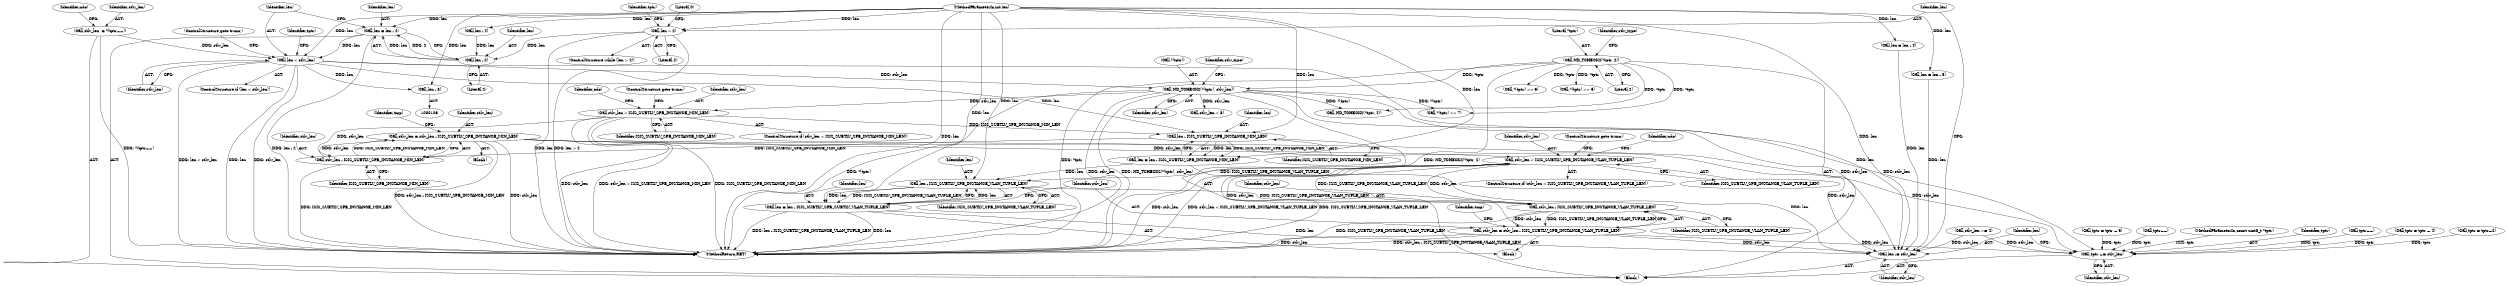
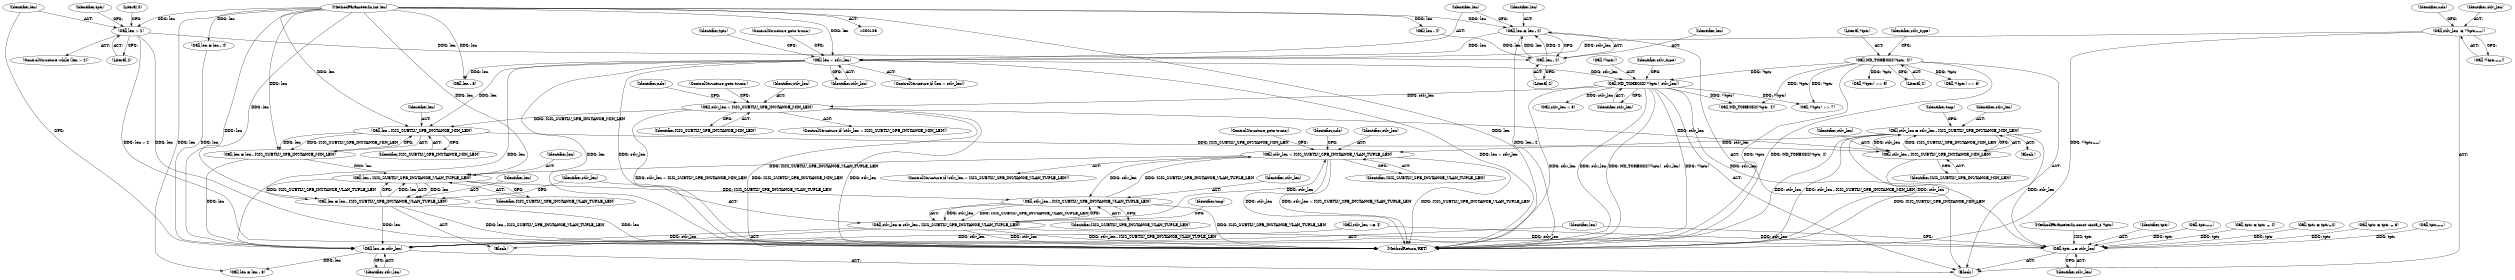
  digraph {
    n1 [label="(Call,stlv_len = stlv_len - ISIS_SUBTLV_SPB_INSTANCE_MIN_LEN)"]
    n2 [label="(Call,stlv_len - ISIS_SUBTLV_SPB_INSTANCE_MIN_LEN)"]
    n3 [label="(Call,stlv_len < ISIS_SUBTLV_SPB_INSTANCE_VLAN_TUPLE_LEN)"]
    n4 [label="(Call,len -= stlv_len)"]
    n5 [label="(Call,tptr += stlv_len)"]
    n6 [label="(MethodReturn,RET)"]
    n7 [label="(Block,)"]
    n8 [label="(Identifier,ISIS_SUBTLV_SPB_INSTANCE_MIN_LEN)"]
    n9 [label="(Call,len - ISIS_SUBTLV_SPB_INSTANCE_VLAN_TUPLE_LEN)"]
    n10 [label="(Call,stlv_len - ISIS_SUBTLV_SPB_INSTANCE_VLAN_TUPLE_LEN)"]
    n11 [label="(Identifier,ISIS_SUBTLV_SPB_INSTANCE_VLAN_TUPLE_LEN)"]
    n12 [label="(ControlStructure,if (stlv_len < ISIS_SUBTLV_SPB_INSTANCE_VLAN_TUPLE_LEN))"]
    n13 [label="(Block,)"]
    n14 [label="(Identifier,stlv_len)"]
    n15 [label="(Identifier,stlv_len)"]
    n16 [label="(Call,stlv_len < ISIS_SUBTLV_SPB_INSTANCE_MIN_LEN)"]
    n17 [label="(Call,len - ISIS_SUBTLV_SPB_INSTANCE_MIN_LEN)"]
    n18 [label="(ControlStructure,if (stlv_len < ISIS_SUBTLV_SPB_INSTANCE_MIN_LEN))"]
    n19 [label="(Identifier,ISIS_SUBTLV_SPB_INSTANCE_MIN_LEN)"]
    n20 [label="(Call,len = len - ISIS_SUBTLV_SPB_INSTANCE_MIN_LEN)"]
    n21 [label="(Identifier,ISIS_SUBTLV_SPB_INSTANCE_MIN_LEN)"]
    n22 [label="(Call,ND_TCHECK2(*(tptr), stlv_len))"]
    n23 [label="(Call,ND_TCHECK2(*tptr, 4))"]
    n24 [label="(Call,stlv_len < 8)"]
    n25 [label="(Call,*(tptr) >> 7)"]
    n26 [label="(Identifier,stlv_len)"]
    n27 [label="(Call,ND_TCHECK2(*tptr, 2))"]
    n28 [label="(Call,*(tptr) >> 5)"]
    n29 [label="(Literal,2)"]
    n30 [label="(Call,*(tptr) >> 6)"]
    n31 [label="(Call,len < stlv_len)"]
    n32 [label="(Identifier,stlv_len)"]
    n33 [label="(Call,len - 8)"]
    n34 [label="(ControlStructure,if (len < stlv_len))"]
    n35 [label="(Call,len = len - 2)"]
    n36 [label="(Call,len - 2)"]
    n37 [label="(Literal,2)"]
    n38 [label="(Call,len > 2)"]
    n39 [label="(Literal,2)"]
    n40 [label="(ControlStructure,while (len > 2))"]
    n41 [label="(MethodParameterIn,int len)"]
-   n42 [label="(Call,len = len - ISIS_SUBTLV_SPB_SUBTLV_VLAN_TUPLE_LEN)"]
+   n42 [label="(Call,len = len - ISIS_SUBTLV_SPB_INSTANCE_VLAN_TUPLE_LEN)"]
    n43 [label="(Call,len = len - 4)"]
    n44 [label="(Call,len - 4)"]
    n45 [label="(Call,len = len - 8)"]
    1000103
    n47 [label="(Identifier,ISIS_SUBTLV_SPB_INSTANCE_VLAN_TUPLE_LEN)"]
    n48 [label="(Block,)"]
    n49 [label="(Call,stlv_len  = *(tptr++))"]
+   n50 [label="(Call,*(tptr++))"]
    n51 [label="(Call,stlv_len = stlv_len - ISIS_SUBTLV_SPB_INSTANCE_VLAN_TUPLE_LEN)"]
    n52 [label="(Identifier,ISIS_SUBTLV_SPB_INSTANCE_VLAN_TUPLE_LEN)"]
    n53 [label="(MethodParameterIn,const uint8_t *tptr)"]
    n54 [label="(Identifier,tptr)"]
    n55 [label="(Call,tptr++)"]
    n56 [label="(Identifier,stlv_len)"]
    n57 [label="(Identifier,len)"]
    n58 [label="(Identifier,tmp)"]
    n59 [label="(Call,tptr = tptr + 4)"]
    n60 [label="(Identifier,stlv_len)"]
    n61 [label="(Call,tptr = tptr+2)"]
    n62 [label="(Identifier,ndo)"]
    n63 [label="(Identifier,len)"]
    n64 [label="(Identifier,len)"]
    n65 [label="(Identifier,len)"]
    n66 [label="(Identifier,tptr)"]
    n67 [label="(Identifier,stlv_len)"]
    n68 [label="(Literal,0)"]
    n69 [label="(Call,tptr = tptr + 3)"]
    n70 [label="(Identifier,stlv_len)"]
    n71 [label="(ControlStructure,goto trunc;)"]
    n72 [label="(Call,*(tptr))"]
    n73 [label="(ControlStructure,goto trunc;)"]
    n74 [label="(Identifier,stlv_type)"]
    n75 [label="(Identifier,len)"]
    n76 [label="(Identifier,stlv_len)"]
    n77 [label="(Identifier,len)"]
    n78 [label="(ControlStructure,goto trunc;)"]
    n79 [label="(Identifier,tmp)"]
    n80 [label="(Identifier,stlv_type)"]
    n81 [label="(Identifier,stlv_len)"]
    n82 [label="(Call,stlv_len >= 4)"]
    n83 [label="(Identifier,ndo)"]
    n84 [label="(Identifier,len)"]
    n85 [label="(Identifier,len)"]
    n86 [label="(Identifier,stlv_len)"]
    n87 [label="(Identifier,tptr)"]
    n88 [label="(Identifier,ndo)"]
    n89 [label="(Literal,*tptr)"]
    n90 [label="(Call,tptr++)"]
    n1 -> n2 [label="CFG: "]
    n1 -> n3 [label="DDG: stlv_len"]
    n1 -> n4 [label="DDG: stlv_len"]
    n1 -> n5 [label="DDG: stlv_len"]
    n1 -> n6 [label="DDG: stlv_len - ISIS_SUBTLV_SPB_INSTANCE_MIN_LEN"]
    n1 -> n6 [label="DDG: stlv_len"]
    n1 -> n7 [label="AST: "]
    n2 -> n1 [label="AST: "]
    n2 -> n1 [label="DDG: stlv_len"]
    n2 -> n1 [label="DDG: ISIS_SUBTLV_SPB_INSTANCE_MIN_LEN"]
    n2 -> n6 [label="DDG: ISIS_SUBTLV_SPB_INSTANCE_MIN_LEN"]
    n2 -> n8 [label="CFG: "]
    n3 -> n6 [label="DDG: stlv_len"]
    n3 -> n6 [label="DDG: stlv_len < ISIS_SUBTLV_SPB_INSTANCE_VLAN_TUPLE_LEN"]
    n3 -> n6 [label="DDG: ISIS_SUBTLV_SPB_INSTANCE_VLAN_TUPLE_LEN"]
    n3 -> n9 [label="DDG: ISIS_SUBTLV_SPB_INSTANCE_VLAN_TUPLE_LEN"]
    n3 -> n10 [label="DDG: stlv_len"]
    n3 -> n11 [label="CFG: "]
    n3 -> n12 [label="AST: "]
    n4 -> n13 [label="AST: "]
    n4 -> n14 [label="CFG: "]
    n5 -> n13 [label="AST: "]
    n5 -> n15 [label="CFG: "]
    n8 -> n2 [label="AST: "]
    n9 -> n10 [label="DDG: ISIS_SUBTLV_SPB_INSTANCE_VLAN_TUPLE_LEN"]
    n9 -> n42 [label="AST: "]
    n9 -> n42 [label="DDG: len"]
    n9 -> n42 [label="DDG: ISIS_SUBTLV_SPB_INSTANCE_VLAN_TUPLE_LEN"]
    n9 -> n47 [label="CFG: "]
    n10 -> n3 [label="DDG: ISIS_SUBTLV_SPB_INSTANCE_VLAN_TUPLE_LEN"]
    n10 -> n6 [label="DDG: ISIS_SUBTLV_SPB_INSTANCE_VLAN_TUPLE_LEN"]
    n10 -> n51 [label="AST: "]
    n10 -> n51 [label="DDG: stlv_len"]
    n10 -> n51 [label="DDG: ISIS_SUBTLV_SPB_INSTANCE_VLAN_TUPLE_LEN"]
    n10 -> n52 [label="CFG: "]
    n11 -> n3 [label="AST: "]
    n14 -> n4 [label="AST: "]
    n15 -> n5 [label="AST: "]
    n16 -> n2 [label="DDG: stlv_len"]
    n16 -> n6 [label="DDG: ISIS_SUBTLV_SPB_INSTANCE_MIN_LEN"]
    n16 -> n6 [label="DDG: stlv_len"]
    n16 -> n6 [label="DDG: stlv_len < ISIS_SUBTLV_SPB_INSTANCE_MIN_LEN"]
    n16 -> n17 [label="DDG: ISIS_SUBTLV_SPB_INSTANCE_MIN_LEN"]
    n16 -> n18 [label="AST: "]
    n16 -> n19 [label="CFG: "]
    n17 -> n2 [label="DDG: ISIS_SUBTLV_SPB_INSTANCE_MIN_LEN"]
    n17 -> n20 [label="AST: "]
    n17 -> n20 [label="DDG: len"]
    n17 -> n20 [label="DDG: ISIS_SUBTLV_SPB_INSTANCE_MIN_LEN"]
    n17 -> n21 [label="CFG: "]
    n19 -> n16 [label="AST: "]
    n20 -> n4 [label="DDG: len"]
    n20 -> n9 [label="DDG: len"]
    n20 -> n17 [label="CFG: "]
    n21 -> n17 [label="AST: "]
    n22 -> n4 [label="DDG: stlv_len"]
    n22 -> n5 [label="DDG: stlv_len"]
    n22 -> n6 [label="DDG: ND_TCHECK2(*(tptr), stlv_len)"]
    n22 -> n6 [label="DDG: *(tptr)"]
    n22 -> n6 [label="DDG: stlv_len"]
    n22 -> n13 [label="AST: "]
    n22 -> n16 [label="DDG: stlv_len"]
    n22 -> n23 [label="DDG: *(tptr)"]
    n22 -> n24 [label="DDG: stlv_len"]
    n22 -> n25 [label="DDG: *(tptr)"]
    n22 -> n26 [label="CFG: "]
    n26 -> n22 [label="AST: "]
    n27 -> n6 [label="DDG: *tptr"]
    n27 -> n6 [label="DDG: ND_TCHECK2(*tptr, 2)"]
    n27 -> n13 [label="AST: "]
    n27 -> n22 [label="DDG: *tptr"]
    n27 -> n23 [label="DDG: *tptr"]
    n27 -> n25 [label="DDG: *tptr"]
    n27 -> n28 [label="DDG: *tptr"]
    n27 -> n29 [label="CFG: "]
    n27 -> n30 [label="DDG: *tptr"]
    n29 -> n27 [label="AST: "]
    n31 -> n4 [label="DDG: len"]
    n31 -> n6 [label="DDG: stlv_len"]
    n31 -> n6 [label="DDG: len < stlv_len"]
    n31 -> n6 [label="DDG: len"]
    n31 -> n17 [label="DDG: len"]
    n31 -> n22 [label="DDG: stlv_len"]
    n31 -> n32 [label="CFG: "]
    n31 -> n33 [label="DDG: len"]
    n31 -> n34 [label="AST: "]
    n32 -> n31 [label="AST: "]
    n35 -> n6 [label="DDG: len - 2"]
    n35 -> n13 [label="AST: "]
    n35 -> n31 [label="DDG: len"]
    n35 -> n36 [label="CFG: "]
    n36 -> n35 [label="AST: "]
    n36 -> n35 [label="DDG: len"]
    n36 -> n35 [label="DDG: 2"]
    n36 -> n37 [label="CFG: "]
    n37 -> n36 [label="AST: "]
    n38 -> n6 [label="DDG: len > 2"]
    n38 -> n6 [label="DDG: len"]
    n38 -> n36 [label="DDG: len"]
    n38 -> n39 [label="CFG: "]
    n38 -> n40 [label="AST: "]
    n39 -> n38 [label="AST: "]
    n41 -> n4 [label="DDG: len"]
    n41 -> n6 [label="DDG: len"]
    n41 -> n9 [label="DDG: len"]
    n41 -> n17 [label="DDG: len"]
    n41 -> n20 [label="DDG: len"]
    n41 -> n31 [label="DDG: len"]
    n41 -> n33 [label="DDG: len"]
    n41 -> n35 [label="DDG: len"]
    n41 -> n38 [label="DDG: len"]
    n41 -> n42 [label="DDG: len"]
    n41 -> n43 [label="DDG: len"]
    n41 -> n44 [label="DDG: len"]
    n41 -> n45 [label="DDG: len"]
-   n33 -> 1000103 [label="AST: "]
+   n41 -> 1000103 [label="AST: "]
    n42 -> n4 [label="DDG: len"]
    n42 -> n6 [label="DDG: len - ISIS_SUBTLV_SPB_INSTANCE_VLAN_TUPLE_LEN"]
    n42 -> n6 [label="DDG: len"]
    n42 -> n9 [label="CFG: "]
    n42 -> n9 [label="DDG: len"]
    n42 -> n48 [label="AST: "]
    n43 -> n4 [label="DDG: len"]
    n44 -> n36 [label="DDG: len"]
-   n45 -> n4 [label="DDG: len"]
+   n4 -> n45 [label="DDG: len"]
    n47 -> n9 [label="AST: "]
    n49 -> n6 [label="DDG: *(tptr++)"]
    n49 -> n13 [label="AST: "]
    n49 -> n31 [label="DDG: stlv_len"]
+   n49 -> n50 [label="CFG: "]
+   n50 -> n49 [label="AST: "]
    n51 -> n3 [label="DDG: stlv_len"]
    n51 -> n4 [label="DDG: stlv_len"]
    n51 -> n5 [label="DDG: stlv_len"]
    n51 -> n6 [label="DDG: stlv_len - ISIS_SUBTLV_SPB_INSTANCE_VLAN_TUPLE_LEN"]
    n51 -> n6 [label="DDG: stlv_len"]
    n51 -> n10 [label="CFG: "]
    n51 -> n48 [label="AST: "]
    n52 -> n10 [label="AST: "]
    n53 -> n5 [label="ISIS: tptr"]
    n54 -> n5 [label="AST: "]
    n55 -> n5 [label="DDG: tptr"]
    n56 -> n42 [label="CFG: "]
    n56 -> n51 [label="AST: "]
    n57 -> n31 [label="AST: "]
    n57 -> n35 [label="CFG: "]
    n58 -> n51 [label="CFG: "]
    n59 -> n5 [label="DDG: tptr"]
    n60 -> n1 [label="AST: "]
    n61 -> n5 [label="DDG: tptr"]
    n62 -> n16 [label="CFG: "]
    n63 -> n35 [label="AST: "]
    n64 -> n17 [label="AST: "]
    n65 -> n4 [label="AST: "]
    n65 -> n5 [label="CFG: "]
    n66 -> n31 [label="CFG: "]
    n67 -> n49 [label="AST: "]
    n68 -> n38 [label="CFG: "]
    n69 -> n5 [label="DDG: tptr"]
    n70 -> n3 [label="AST: "]
    n71 -> n16 [label="CFG: "]
    n72 -> n22 [label="AST: "]
    n73 -> n31 [label="CFG: "]
    n74 -> n27 [label="CFG: "]
    n75 -> n36 [label="AST: "]
    n76 -> n10 [label="AST: "]
    n77 -> n9 [label="AST: "]
    n78 -> n3 [label="CFG: "]
    n79 -> n1 [label="CFG: "]
    n80 -> n22 [label="CFG: "]
    n81 -> n2 [label="AST: "]
    n82 -> n4 [label="DDG: stlv_len"]
    n82 -> n5 [label="DDG: stlv_len"]
    n83 -> n49 [label="CFG: "]
    n84 -> n4 [label="CFG: "]
    n84 -> n38 [label="AST: "]
    n85 -> n42 [label="AST: "]
    n86 -> n16 [label="AST: "]
    n87 -> n38 [label="CFG: "]
    n88 -> n3 [label="CFG: "]
    n89 -> n27 [label="AST: "]
    n90 -> n5 [label="DDG: tptr"]
  }
